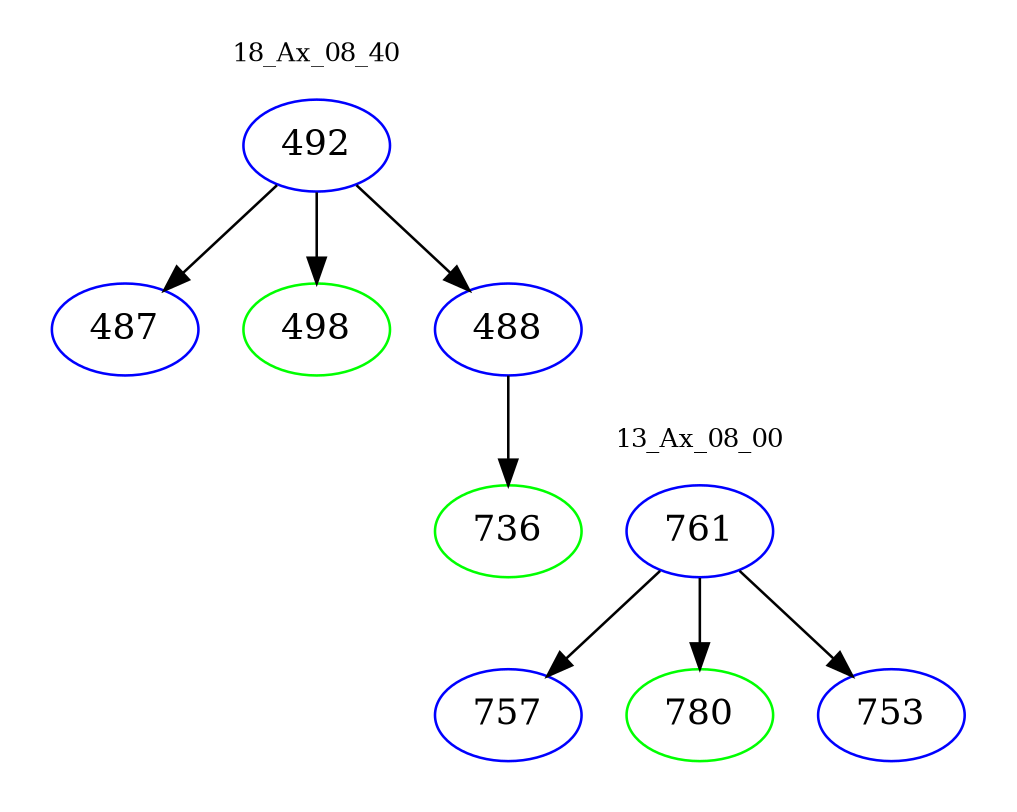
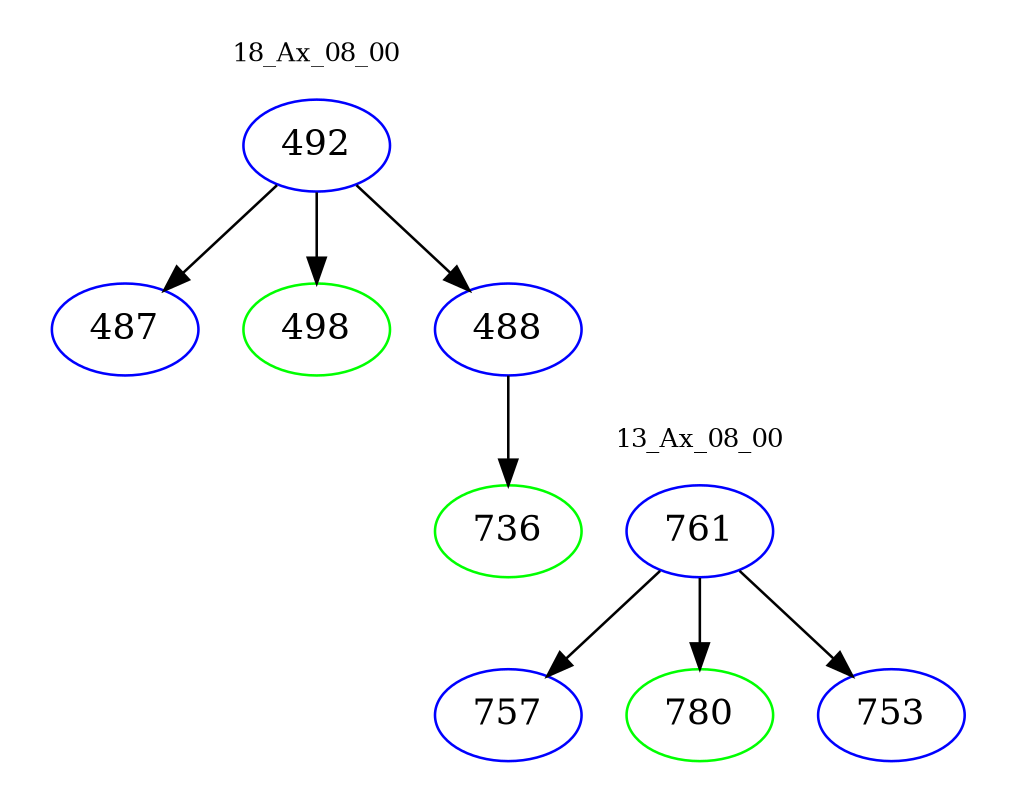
  digraph {
    node [color=blue]
    edge [color=black]
    n1 [label=492]
    n2 [label=487]
    n3 [color=green label=498]
    n4 [label=488]
    n5 [label=761]
    n6 [label=757]
    n7 [color=green label=780]
    n8 [label=753]
    n9 [color=green label=736]
    subgraph cluster_1 {
      color=white
      fontsize=10
-     label="18_Ax_08_40"
+     label="18_Ax_08_00"
      n1
      n2
      n3
      n4
    }
    subgraph cluster_2 {
      color=white
      fontsize=10
      label="13_Ax_08_00"
      n5
      n6
      n7
      n8
      n9
    }
    n1 -> n2
    n1 -> n3
    n1 -> n4
    n4 -> n9
    n5 -> n6
    n5 -> n7
    n5 -> n8
  }
